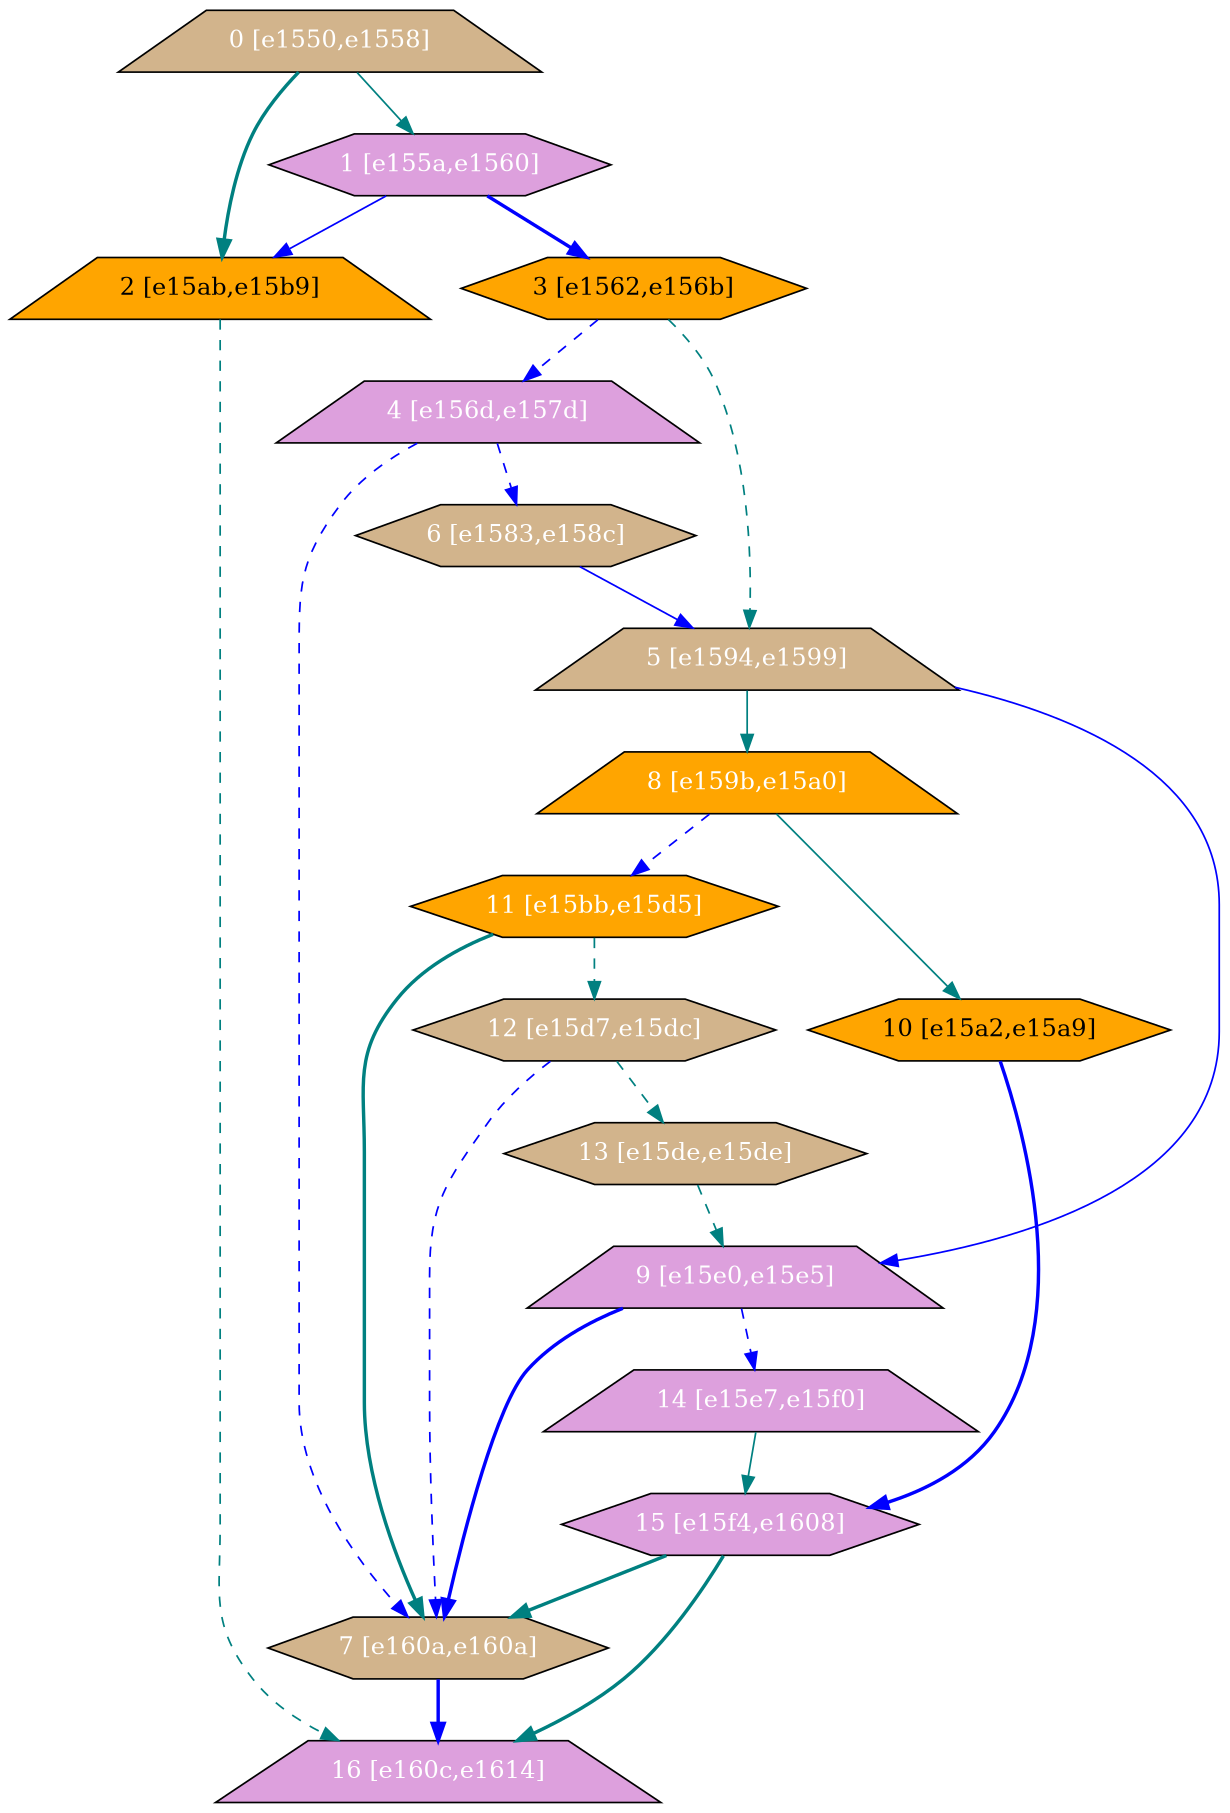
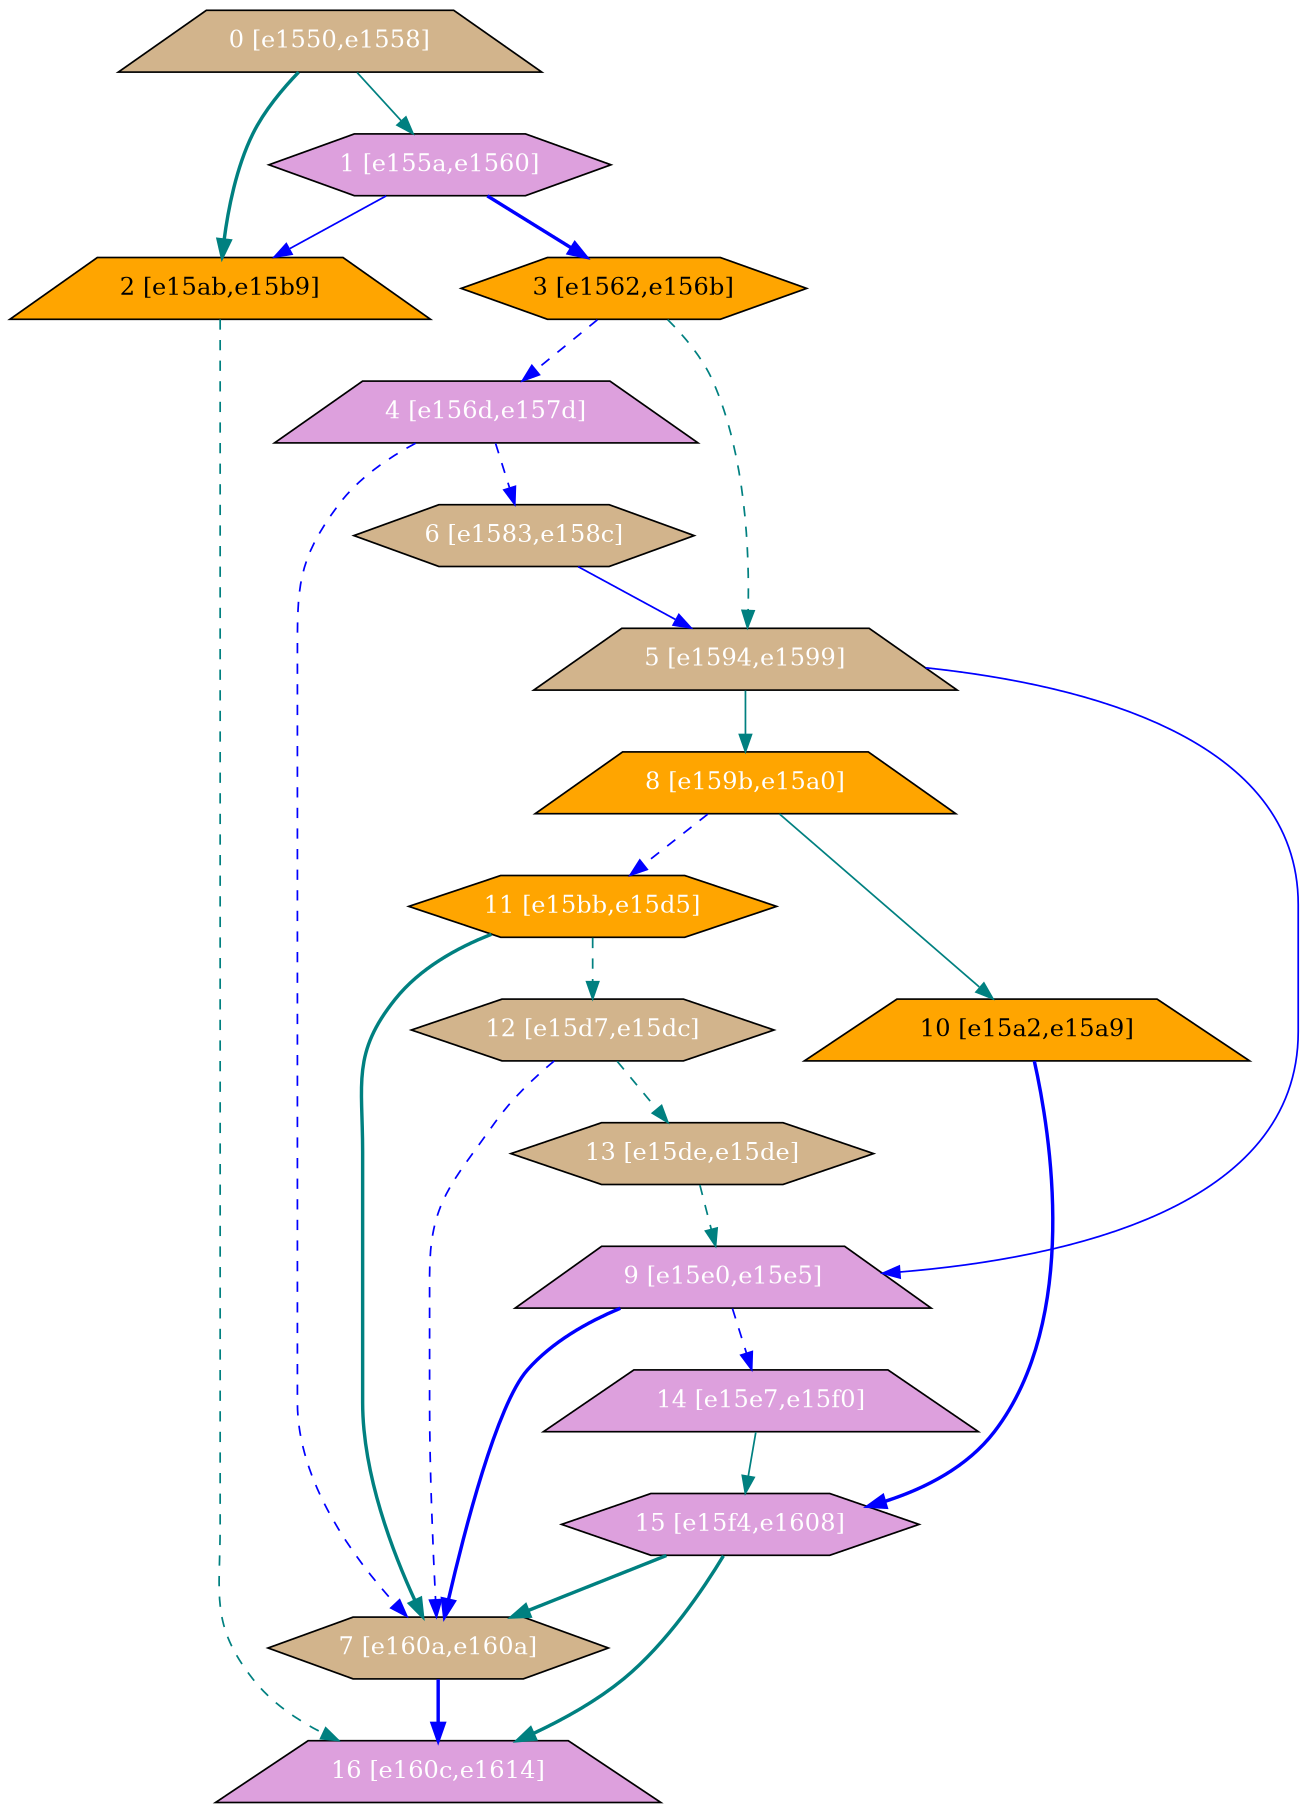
  digraph {
    node [fillcolor=tan fontcolor="#ffffff" shape=trapezium style=filled]
    edge [color=teal style=dashed]
    n1 [label="0 [e1550,e1558]"]
    n2 [fillcolor=plum label="1 [e155a,e1560]" shape=hexagon]
    n3 [fillcolor=orange fontcolor="#000000" label="2 [e15ab,e15b9]"]
    n4 [fillcolor=orange fontcolor="#000000" label="3 [e1562,e156b]" shape=hexagon]
    n5 [fillcolor=plum label="16 [e160c,e1614]"]
    n6 [fillcolor=plum label="4 [e156d,e157d]"]
    n7 [label="5 [e1594,e1599]"]
    n8 [label="6 [e1583,e158c]" shape=hexagon]
    n9 [label="7 [e160a,e160a]" shape=hexagon]
    n10 [fillcolor=orange label="8 [e159b,e15a0]"]
    n11 [fillcolor=plum label="9 [e15e0,e15e5]"]
-   n12 [fillcolor=orange fontcolor="#000000" label="10 [e15a2,e15a9]" shape=hexagon]
+   n12 [fillcolor=orange fontcolor="#000000" label="10 [e15a2,e15a9]"]
    n13 [fillcolor=orange label="11 [e15bb,e15d5]" shape=hexagon]
    n14 [fillcolor=plum label="14 [e15e7,e15f0]"]
    n15 [fillcolor=plum label="15 [e15f4,e1608]" shape=hexagon]
    n16 [label="12 [e15d7,e15dc]" shape=hexagon]
    n17 [label="13 [e15de,e15de]" shape=hexagon]
    n1 -> n2 [style=solid]
    n1 -> n3 [style=bold]
    n2 -> n3 [color=blue style=solid]
    n2 -> n4 [color=blue style=bold]
    n3 -> n5
    n4 -> n6 [color=blue]
    n4 -> n7
    n6 -> n8 [color=blue]
    n6 -> n9 [color=blue]
    n7 -> n10 [style=solid]
    n7 -> n11 [color=blue style=solid]
    n8 -> n7 [color=blue style=solid]
    n9 -> n5 [color=blue style=bold]
    n10 -> n12 [style=solid]
    n10 -> n13 [color=blue]
    n11 -> n9 [color=blue style=bold]
    n11 -> n14 [color=blue]
    n12 -> n15 [color=blue style=bold]
    n13 -> n9 [style=bold]
    n13 -> n16
    n14 -> n15 [style=solid]
    n15 -> n5 [style=bold]
    n15 -> n9 [style=bold]
    n16 -> n9 [color=blue]
    n16 -> n17
    n17 -> n11
  }
